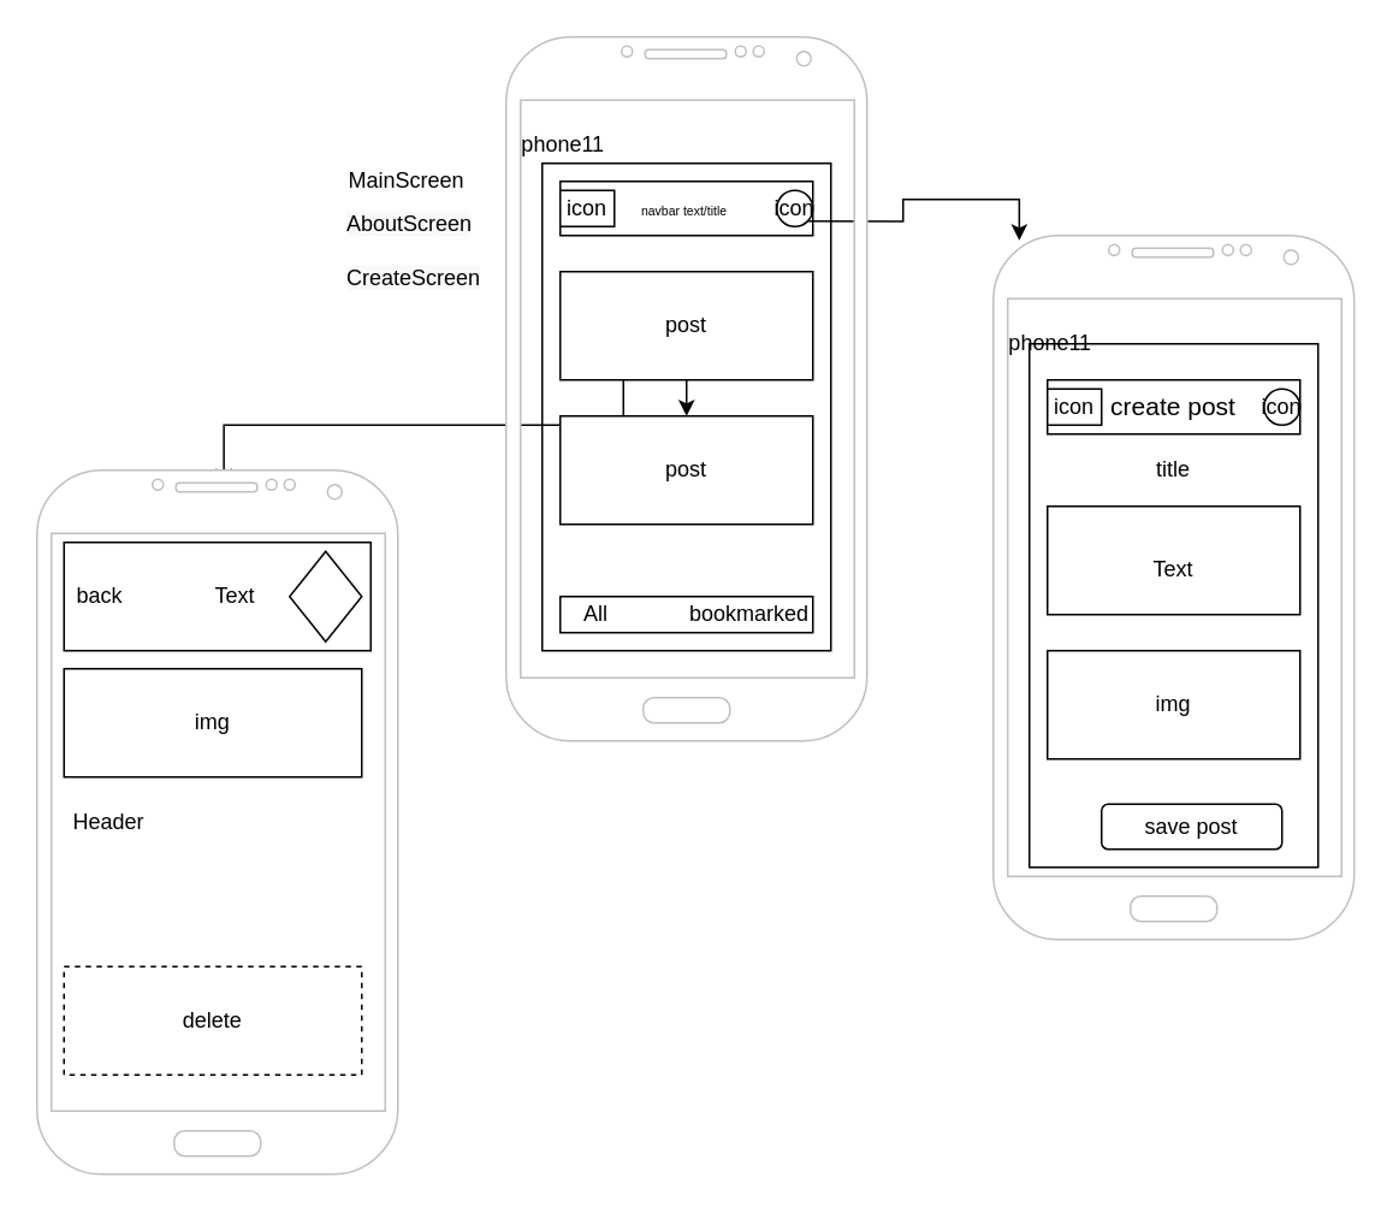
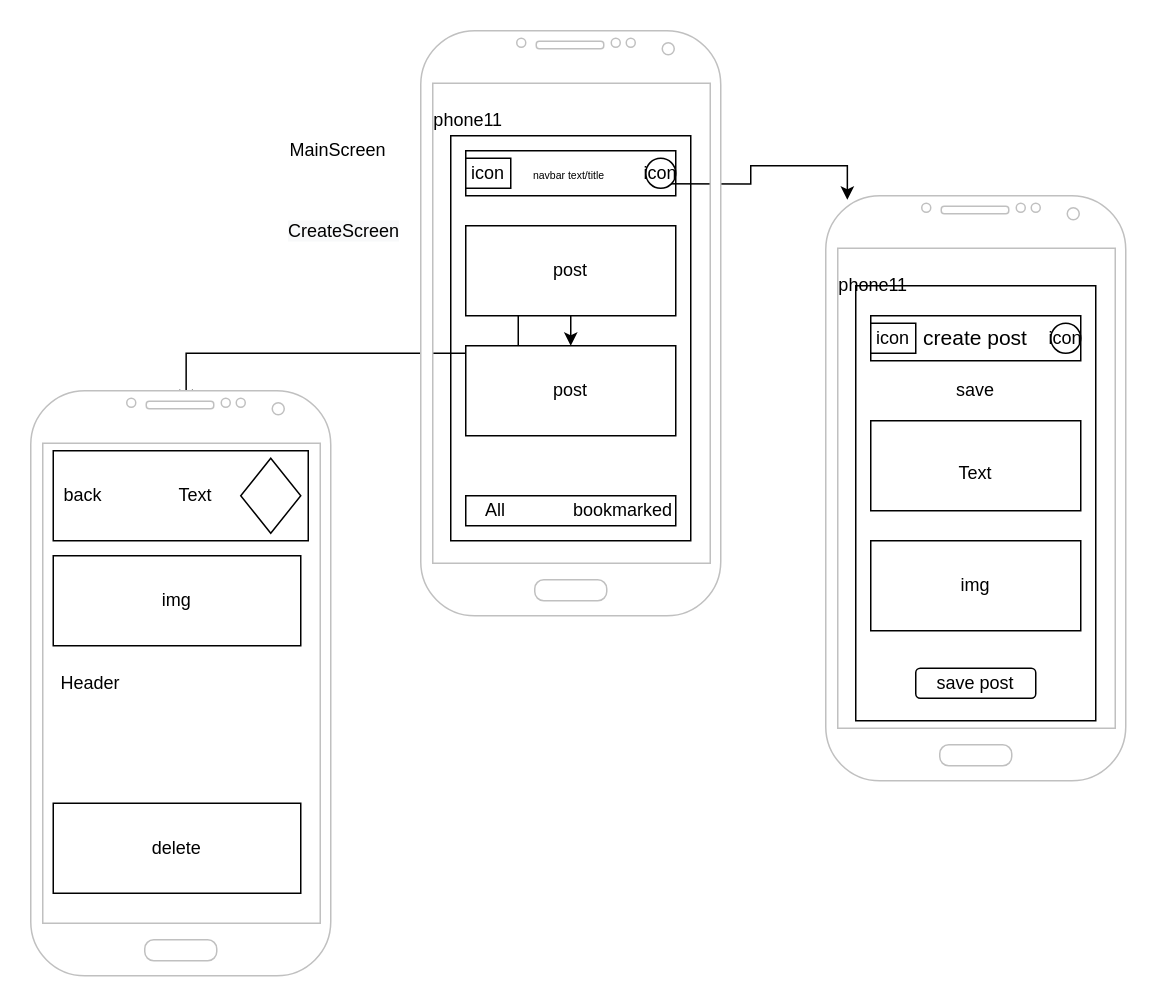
  <mxCell id="0" />
  <mxCell id="1" parent="0" />
  <mxCell id="2" value="" style="rounded=0;whiteSpace=wrap;html=1;" vertex="1" parent="1"><mxGeometry x="300" y="90" width="160" height="270" as="geometry" /></mxCell>
  <mxCell id="3" value="iphone11" style="text;html=1;align=center;verticalAlign=middle;resizable=0;points=[];autosize=1;strokeColor=none;" vertex="1" parent="1"><mxGeometry x="280" y="70" width="60" height="20" as="geometry" /></mxCell>
  <mxCell id="4" value="&lt;font style=&quot;font-size: 7px&quot;&gt;navbar text/title&amp;nbsp;&lt;/font&gt;" style="rounded=0;whiteSpace=wrap;html=1;" vertex="1" parent="1"><mxGeometry x="310" y="100" width="140" height="30" as="geometry" /></mxCell>
  <mxCell id="5" style="edgeStyle=orthogonalEdgeStyle;rounded=0;orthogonalLoop=1;jettySize=auto;html=1;exitX=0.5;exitY=1;exitDx=0;exitDy=0;entryX=0.5;entryY=0;entryDx=0;entryDy=0;" edge="1" parent="1" source="7" target="8"><mxGeometry relative="1" as="geometry" /></mxCell>
  <mxCell id="6" style="edgeStyle=orthogonalEdgeStyle;rounded=0;orthogonalLoop=1;jettySize=auto;html=1;exitX=0.25;exitY=1;exitDx=0;exitDy=0;entryX=0.518;entryY=0.021;entryDx=0;entryDy=0;entryPerimeter=0;" edge="1" parent="1" source="7" target="19"><mxGeometry relative="1" as="geometry" /></mxCell>
  <mxCell id="7" value="post" style="rounded=0;whiteSpace=wrap;html=1;" vertex="1" parent="1"><mxGeometry x="310" y="150" width="140" height="60" as="geometry" /></mxCell>
  <mxCell id="8" value="post" style="rounded=0;whiteSpace=wrap;html=1;" vertex="1" parent="1"><mxGeometry x="310" y="230" width="140" height="60" as="geometry" /></mxCell>
  <mxCell id="9" style="edgeStyle=orthogonalEdgeStyle;rounded=0;orthogonalLoop=1;jettySize=auto;html=1;exitX=0;exitY=1;exitDx=0;exitDy=0;entryX=0.072;entryY=0.007;entryDx=0;entryDy=0;entryPerimeter=0;" edge="1" parent="1" source="10" target="32"><mxGeometry relative="1" as="geometry" /></mxCell>
  <mxCell id="10" value="icon" style="ellipse;whiteSpace=wrap;html=1;aspect=fixed;" vertex="1" parent="1"><mxGeometry x="430" y="105" width="20" height="20" as="geometry" /></mxCell>
  <mxCell id="11" value="icon" style="rounded=0;whiteSpace=wrap;html=1;" vertex="1" parent="1"><mxGeometry x="310" y="105" width="30" height="20" as="geometry" /></mxCell>
  <mxCell id="12" value="MainScreen" style="text;html=1;strokeColor=none;fillColor=none;align=center;verticalAlign=middle;whiteSpace=wrap;rounded=0;" vertex="1" parent="1"><mxGeometry x="205" y="90" width="40" height="20" as="geometry" /></mxCell>
- <mxCell id="13" value="&lt;span style=&quot;color: rgb(0 , 0 , 0) ; font-family: &amp;#34;helvetica&amp;#34; ; font-size: 12px ; font-style: normal ; font-weight: 400 ; letter-spacing: normal ; text-align: center ; text-indent: 0px ; text-transform: none ; word-spacing: 0px ; background-color: rgb(248 , 249 , 250) ; display: inline ; float: none&quot;&gt;AboutScreen&lt;/span&gt;" style="text;whiteSpace=wrap;html=1;" vertex="1" parent="1"><mxGeometry x="190" y="110" width="90" height="30" as="geometry" /></mxCell>
  <mxCell id="14" value="&lt;span style=&quot;color: rgb(0 , 0 , 0) ; font-family: &amp;#34;helvetica&amp;#34; ; font-size: 12px ; font-style: normal ; font-weight: 400 ; letter-spacing: normal ; text-align: center ; text-indent: 0px ; text-transform: none ; word-spacing: 0px ; background-color: rgb(248 , 249 , 250) ; display: inline ; float: none&quot;&gt;CreateScreen&lt;/span&gt;" style="text;whiteSpace=wrap;html=1;" vertex="1" parent="1"><mxGeometry x="190" y="140" width="90" height="30" as="geometry" /></mxCell>
  <mxCell id="15" value="" style="rounded=0;whiteSpace=wrap;html=1;" vertex="1" parent="1"><mxGeometry x="310" y="330" width="140" height="20" as="geometry" /></mxCell>
  <mxCell id="16" value="All" style="text;html=1;strokeColor=none;fillColor=none;align=center;verticalAlign=middle;whiteSpace=wrap;rounded=0;" vertex="1" parent="1"><mxGeometry x="310" y="330" width="40" height="20" as="geometry" /></mxCell>
  <mxCell id="17" value="bookmarked" style="text;html=1;strokeColor=none;fillColor=none;align=center;verticalAlign=middle;whiteSpace=wrap;rounded=0;" vertex="1" parent="1"><mxGeometry x="380" y="330" width="70" height="20" as="geometry" /></mxCell>
  <mxCell id="18" value="" style="verticalLabelPosition=bottom;verticalAlign=top;html=1;shadow=0;dashed=0;strokeWidth=1;shape=mxgraph.android.phone2;strokeColor=#c0c0c0;" vertex="1" parent="1"><mxGeometry x="280" y="20" width="200" height="390" as="geometry" /></mxCell>
  <mxCell id="19" value="" style="verticalLabelPosition=bottom;verticalAlign=top;html=1;shadow=0;dashed=0;strokeWidth=1;shape=mxgraph.android.phone2;strokeColor=#c0c0c0;" vertex="1" parent="1"><mxGeometry x="20" y="260" width="200" height="390" as="geometry" /></mxCell>
  <mxCell id="20" value="" style="rounded=0;whiteSpace=wrap;html=1;" vertex="1" parent="1"><mxGeometry x="35" y="300" width="170" height="60" as="geometry" /></mxCell>
  <mxCell id="21" value="back" style="text;html=1;strokeColor=none;fillColor=none;align=center;verticalAlign=middle;whiteSpace=wrap;rounded=0;" vertex="1" parent="1"><mxGeometry x="35" y="320" width="40" height="20" as="geometry" /></mxCell>
  <mxCell id="22" value="Text" style="text;html=1;strokeColor=none;fillColor=none;align=center;verticalAlign=middle;whiteSpace=wrap;rounded=0;" vertex="1" parent="1"><mxGeometry x="110" y="320" width="40" height="20" as="geometry" /></mxCell>
  <mxCell id="23" value="" style="rhombus;whiteSpace=wrap;html=1;" vertex="1" parent="1"><mxGeometry x="160" y="305" width="40" height="50" as="geometry" /></mxCell>
  <mxCell id="24" value="img" style="rounded=0;whiteSpace=wrap;html=1;" vertex="1" parent="1"><mxGeometry x="35" y="370" width="165" height="60" as="geometry" /></mxCell>
  <mxCell id="25" value="Header" style="text;html=1;strokeColor=none;fillColor=none;align=center;verticalAlign=middle;whiteSpace=wrap;rounded=0;" vertex="1" parent="1"><mxGeometry x="40" y="445" width="40" height="20" as="geometry" /></mxCell>
- <mxCell id="26" value="delete" style="rounded=0;whiteSpace=wrap;html=1;dashed=1;" vertex="1" parent="1"><mxGeometry x="35" y="535" width="165" height="60" as="geometry" /></mxCell>
+ <mxCell id="26" value="delete" style="rounded=0;whiteSpace=wrap;html=1;" vertex="1" parent="1"><mxGeometry x="35" y="535" width="165" height="60" as="geometry" /></mxCell>
  <mxCell id="27" value="" style="rounded=0;whiteSpace=wrap;html=1;" vertex="1" parent="1"><mxGeometry x="570" y="190" width="160" height="290" as="geometry" /></mxCell>
  <mxCell id="28" value="iphone11" style="text;html=1;align=center;verticalAlign=middle;resizable=0;points=[];autosize=1;strokeColor=none;" vertex="1" parent="1"><mxGeometry x="550" y="180" width="60" height="20" as="geometry" /></mxCell>
  <mxCell id="29" value="&lt;font style=&quot;font-size: 14px&quot;&gt;create post&lt;/font&gt;" style="rounded=0;whiteSpace=wrap;html=1;" vertex="1" parent="1"><mxGeometry x="580" y="210" width="140" height="30" as="geometry" /></mxCell>
  <mxCell id="30" value="icon" style="ellipse;whiteSpace=wrap;html=1;aspect=fixed;" vertex="1" parent="1"><mxGeometry x="700" y="215" width="20" height="20" as="geometry" /></mxCell>
  <mxCell id="31" value="icon" style="rounded=0;whiteSpace=wrap;html=1;" vertex="1" parent="1"><mxGeometry x="580" y="215" width="30" height="20" as="geometry" /></mxCell>
  <mxCell id="32" value="" style="verticalLabelPosition=bottom;verticalAlign=top;html=1;shadow=0;dashed=0;strokeWidth=1;shape=mxgraph.android.phone2;strokeColor=#c0c0c0;" vertex="1" parent="1"><mxGeometry x="550" y="130" width="200" height="390" as="geometry" /></mxCell>
  <mxCell id="33" value="" style="rounded=0;whiteSpace=wrap;html=1;" vertex="1" parent="1"><mxGeometry x="580" y="280" width="140" height="60" as="geometry" /></mxCell>
  <mxCell id="34" value="Text" style="text;html=1;strokeColor=none;fillColor=none;align=center;verticalAlign=middle;whiteSpace=wrap;rounded=0;" vertex="1" parent="1"><mxGeometry x="630" y="305" width="40" height="20" as="geometry" /></mxCell>
- <mxCell id="35" value="title" style="text;html=1;strokeColor=none;fillColor=none;align=center;verticalAlign=middle;whiteSpace=wrap;rounded=0;" vertex="1" parent="1"><mxGeometry x="630" y="250" width="40" height="20" as="geometry" /></mxCell>
+ <mxCell id="35" value="save" style="text;html=1;strokeColor=none;fillColor=none;align=center;verticalAlign=middle;whiteSpace=wrap;rounded=0;" vertex="1" parent="1"><mxGeometry x="630" y="250" width="40" height="20" as="geometry" /></mxCell>
  <mxCell id="36" value="img&lt;br&gt;" style="rounded=0;whiteSpace=wrap;html=1;" vertex="1" parent="1"><mxGeometry x="580" y="360" width="140" height="60" as="geometry" /></mxCell>
- <mxCell id="37" value="save post" style="rounded=1;whiteSpace=wrap;html=1;" vertex="1" parent="1"><mxGeometry x="610" y="445" width="100" height="25" as="geometry" /></mxCell>
+ <mxCell id="37" value="save post" style="rounded=1;whiteSpace=wrap;html=1;" vertex="1" parent="1"><mxGeometry x="610" y="445" width="80" height="20" as="geometry" /></mxCell>
